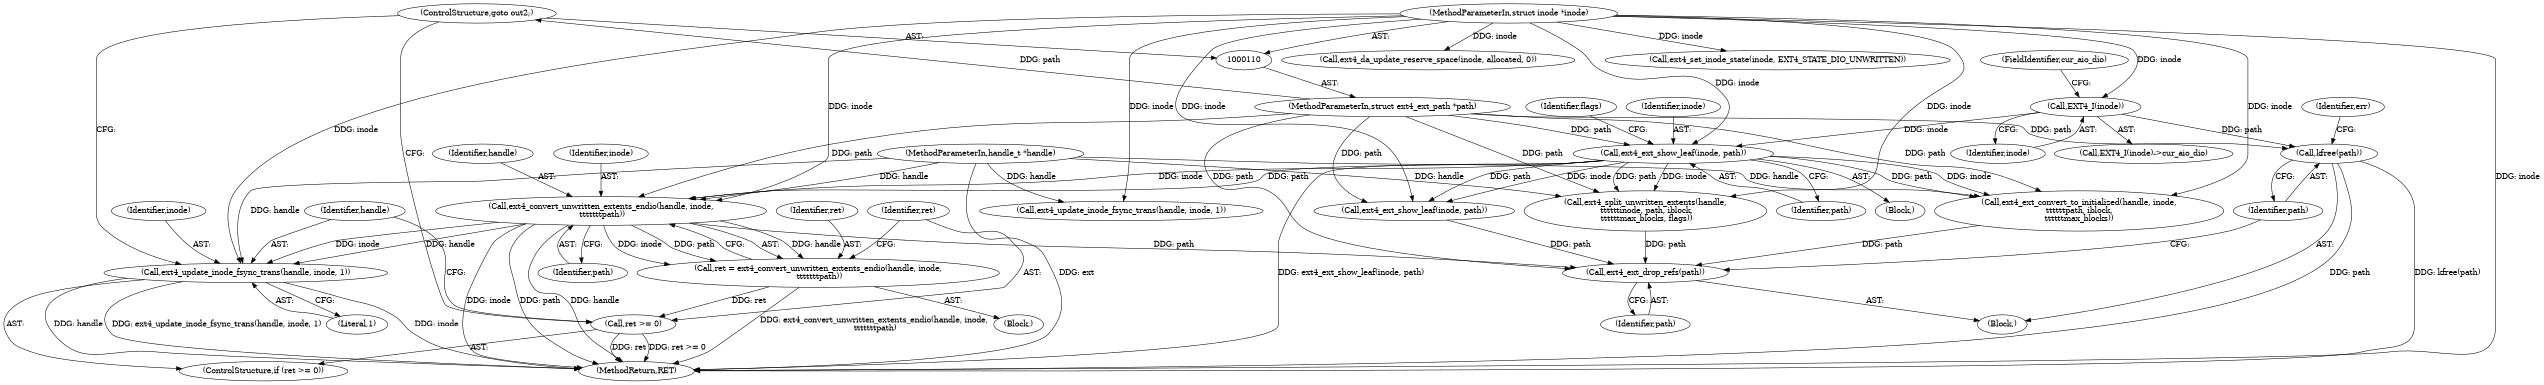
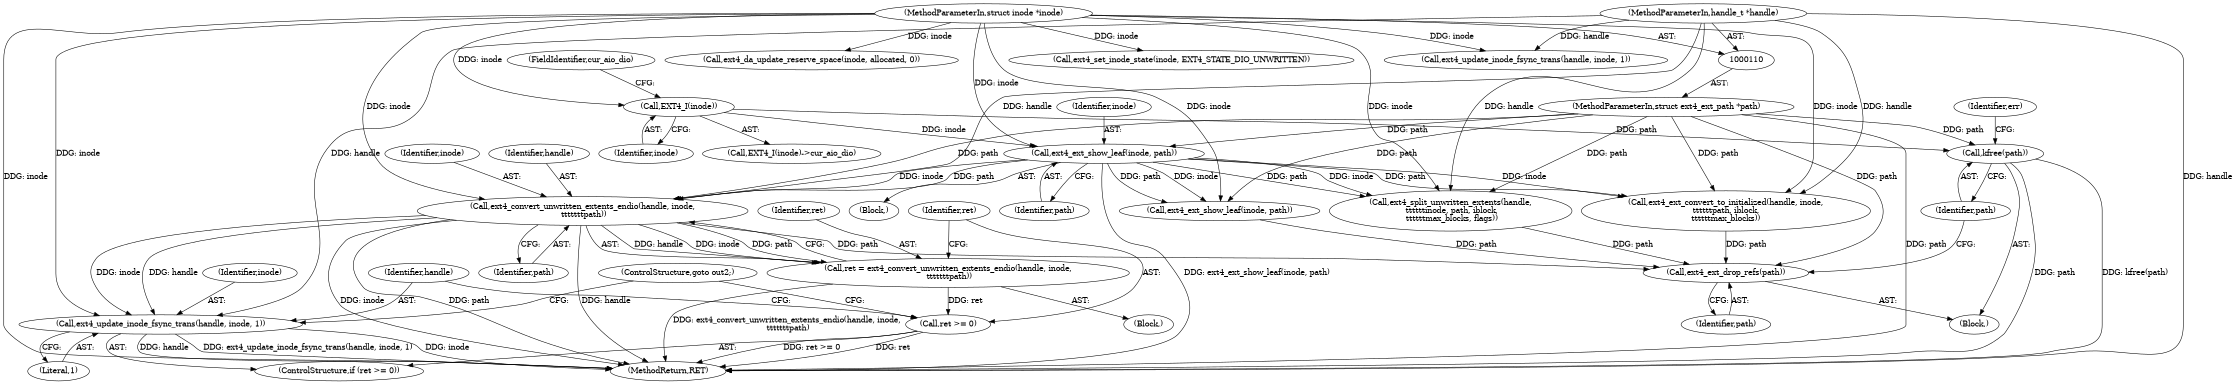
  digraph {
    n1 [label="(Call,ext4_convert_unwritten_extents_endio(handle, inode,\n \t\t\t\t\t\t\tpath))"]
    n2 [label="(Call,ret = ext4_convert_unwritten_extents_endio(handle, inode,\n \t\t\t\t\t\t\tpath))"]
    n3 [label="(Call,ext4_update_inode_fsync_trans(handle, inode, 1))"]
    n4 [label="(Call,ext4_ext_drop_refs(path))"]
    n5 [label="(MethodReturn,RET)"]
    n6 [label="(Identifier,path)"]
    n7 [label="(Call,ret >= 0)"]
    n8 [label="(Block,)"]
    n9 [label="(ControlStructure,if (ret >= 0))"]
    n10 [label="(Literal,1)"]
    n11 [label="(Block,)"]
    n12 [label="(Identifier,path)"]
    n13 [label="(MethodParameterIn,handle_t *handle)"]
    n14 [label="(Call,ext4_ext_convert_to_initialized(handle, inode,\n\t\t\t\t\t\tpath, iblock,\n\t\t\t\t\t\tmax_blocks))"]
    n15 [label="(Call,ext4_split_unwritten_extents(handle,\n \t\t\t\t\t\tinode, path, iblock,\n \t\t\t\t\t\tmax_blocks, flags))"]
    n16 [label="(Call,ext4_update_inode_fsync_trans(handle, inode, 1))"]
    1000110
    n18 [label="(MethodParameterIn,struct ext4_ext_path *path)"]
    n19 [label="(Call,ext4_ext_show_leaf(inode, path))"]
    n20 [label="(Identifier,path)"]
    n21 [label="(Call,ext4_ext_show_leaf(inode, path))"]
    n22 [label="(Block,)"]
    n23 [label="(Call,EXT4_I(inode))"]
    n24 [label="(Call,EXT4_I(inode)->cur_aio_dio)"]
    n25 [label="(Identifier,inode)"]
    n26 [label="(Call,kfree(path))"]
    n27 [label="(MethodParameterIn,struct inode *inode)"]
    n28 [label="(Call,ext4_da_update_reserve_space(inode, allocated, 0))"]
    n29 [label="(Call,ext4_set_inode_state(inode, EXT4_STATE_DIO_UNWRITTEN))"]
    n30 [label="(Identifier,path)"]
    n31 [label="(Identifier,inode)"]
    n32 [label="(Identifier,ret)"]
    n33 [label="(Identifier,inode)"]
    n34 [label="(FieldIdentifier,cur_aio_dio)"]
    n35 [label="(Identifier,handle)"]
    n36 [label="(Identifier,handle)"]
-   n37 [label="(Identifier,flags)"]
    n38 [label="(Identifier,ret)"]
    n39 [label="(ControlStructure,goto out2;)"]
    n40 [label="(Identifier,inode)"]
    n41 [label="(Identifier,err)"]
    n1 -> n2 [label="AST: "]
    n1 -> n2 [label="DDG: handle"]
    n1 -> n2 [label="DDG: inode"]
    n1 -> n2 [label="DDG: path"]
    n1 -> n3 [label="DDG: handle"]
    n1 -> n3 [label="DDG: inode"]
    n1 -> n4 [label="DDG: path"]
    n1 -> n5 [label="DDG: inode"]
    n1 -> n5 [label="DDG: path"]
    n1 -> n5 [label="DDG: handle"]
    n1 -> n6 [label="CFG: "]
    n2 -> n1 [label="CFG: "]
    n2 -> n5 [label="DDG: ext4_convert_unwritten_extents_endio(handle, inode,\n \t\t\t\t\t\t\tpath)"]
    n2 -> n7 [label="DDG: ret"]
    n2 -> n8 [label="AST: "]
    n3 -> n5 [label="DDG: ext4_update_inode_fsync_trans(handle, inode, 1)"]
    n3 -> n5 [label="DDG: inode"]
    n3 -> n5 [label="DDG: handle"]
    n3 -> n9 [label="AST: "]
    n3 -> n10 [label="CFG: "]
    n4 -> n11 [label="AST: "]
    n4 -> n12 [label="CFG: "]
    n6 -> n1 [label="AST: "]
    n7 -> n5 [label="DDG: ret >= 0"]
    n7 -> n5 [label="DDG: ret"]
    n7 -> n9 [label="AST: "]
    n10 -> n3 [label="AST: "]
    n12 -> n4 [label="AST: "]
    n13 -> n1 [label="DDG: handle"]
    n13 -> n3 [label="DDG: handle"]
-   n13 -> n5 [label="DDG: ext"]
+   n13 -> n5 [label="DDG: handle"]
    n13 -> n14 [label="DDG: handle"]
    n13 -> n15 [label="DDG: handle"]
    n13 -> n16 [label="DDG: handle"]
-   n39 -> 1000110 [label="AST: "]
+   n13 -> 1000110 [label="AST: "]
    n14 -> n4 [label="DDG: path"]
    n15 -> n4 [label="DDG: path"]
    1000110 -> n18 [label="AST: "]
    n18 -> n1 [label="DDG: path"]
    n18 -> n4 [label="DDG: path"]
-   n18 -> n39 [label="DDG: path"]
+   n18 -> n5 [label="DDG: path"]
    n18 -> n14 [label="DDG: path"]
    n18 -> n15 [label="DDG: path"]
    n18 -> n19 [label="DDG: path"]
    n18 -> n21 [label="DDG: path"]
    n18 -> n26 [label="DDG: path"]
    n19 -> n1 [label="DDG: inode"]
    n19 -> n1 [label="DDG: path"]
    n19 -> n5 [label="DDG: ext4_ext_show_leaf(inode, path)"]
    n19 -> n14 [label="DDG: inode"]
    n19 -> n14 [label="DDG: path"]
    n19 -> n15 [label="DDG: inode"]
    n19 -> n15 [label="DDG: path"]
    n19 -> n20 [label="CFG: "]
    n19 -> n21 [label="DDG: inode"]
    n19 -> n21 [label="DDG: path"]
    n19 -> n22 [label="AST: "]
    n20 -> n19 [label="AST: "]
    n21 -> n4 [label="DDG: path"]
    n23 -> n19 [label="DDG: inode"]
    n23 -> n24 [label="AST: "]
    n23 -> n25 [label="CFG: "]
    n23 -> n26 [label="DDG: path"]
    n25 -> n23 [label="AST: "]
    n26 -> n5 [label="DDG: kfree(path)"]
    n26 -> n5 [label="DDG: path"]
    n26 -> n11 [label="AST: "]
    n26 -> n30 [label="CFG: "]
    n27 -> n1 [label="DDG: inode"]
    n27 -> n3 [label="DDG: inode"]
    n27 -> n5 [label="DDG: inode"]
    n27 -> n14 [label="DDG: inode"]
    n27 -> n15 [label="DDG: inode"]
    n27 -> n16 [label="DDG: inode"]
    n27 -> 1000110 [label="AST: "]
    n27 -> n19 [label="DDG: inode"]
    n27 -> n21 [label="DDG: inode"]
    n27 -> n23 [label="DDG: inode"]
    n27 -> n28 [label="DDG: inode"]
    n27 -> n29 [label="DDG: inode"]
    n30 -> n4 [label="CFG: "]
    n30 -> n26 [label="AST: "]
    n31 -> n3 [label="AST: "]
    n32 -> n2 [label="CFG: "]
    n32 -> n7 [label="AST: "]
    n33 -> n1 [label="AST: "]
    n34 -> n23 [label="CFG: "]
    n35 -> n1 [label="AST: "]
    n36 -> n3 [label="AST: "]
    n36 -> n7 [label="CFG: "]
-   n37 -> n19 [label="CFG: "]
    n38 -> n2 [label="AST: "]
    n39 -> n3 [label="CFG: "]
    n39 -> n7 [label="CFG: "]
    n40 -> n19 [label="AST: "]
    n41 -> n26 [label="CFG: "]
  }
